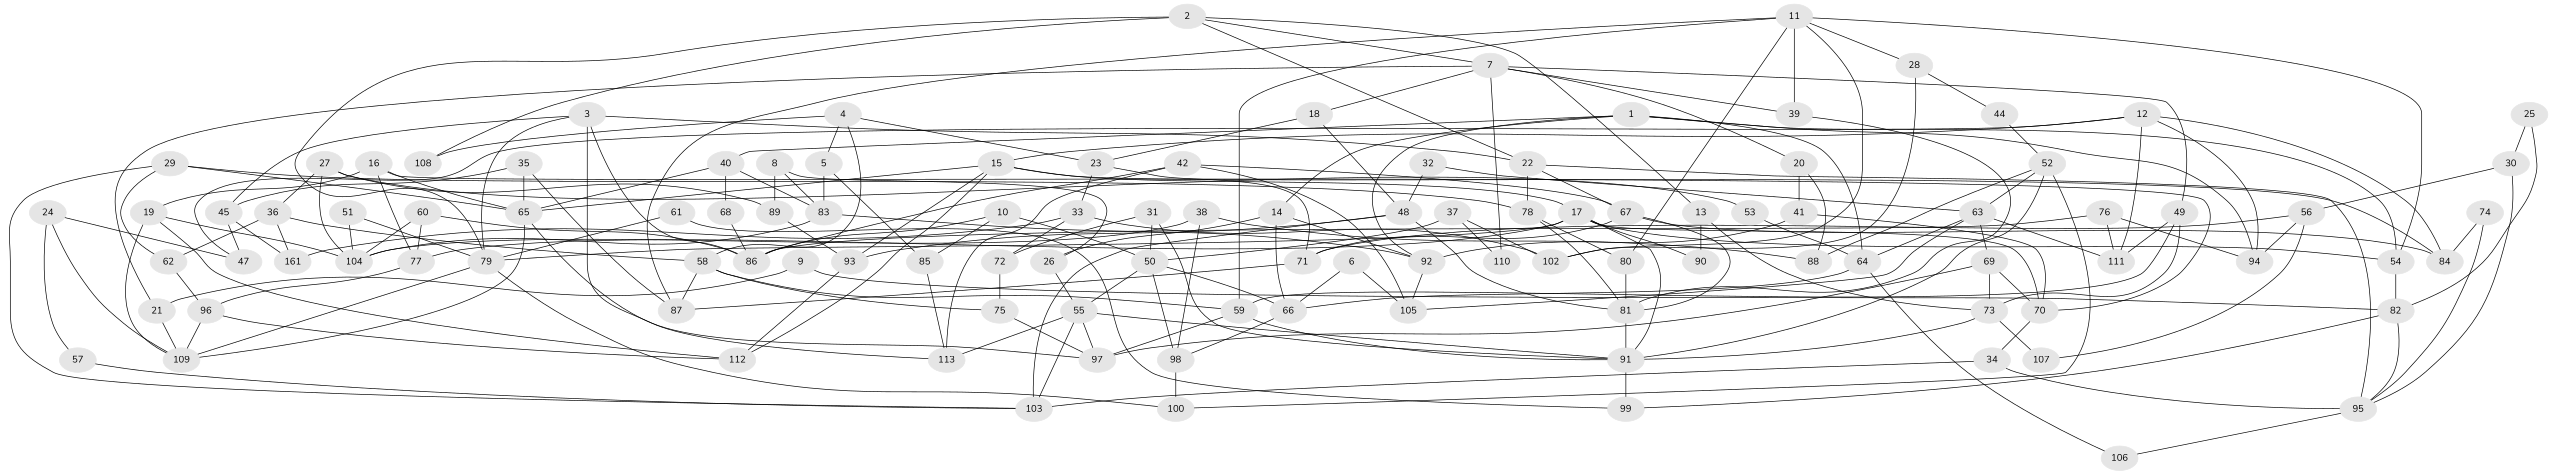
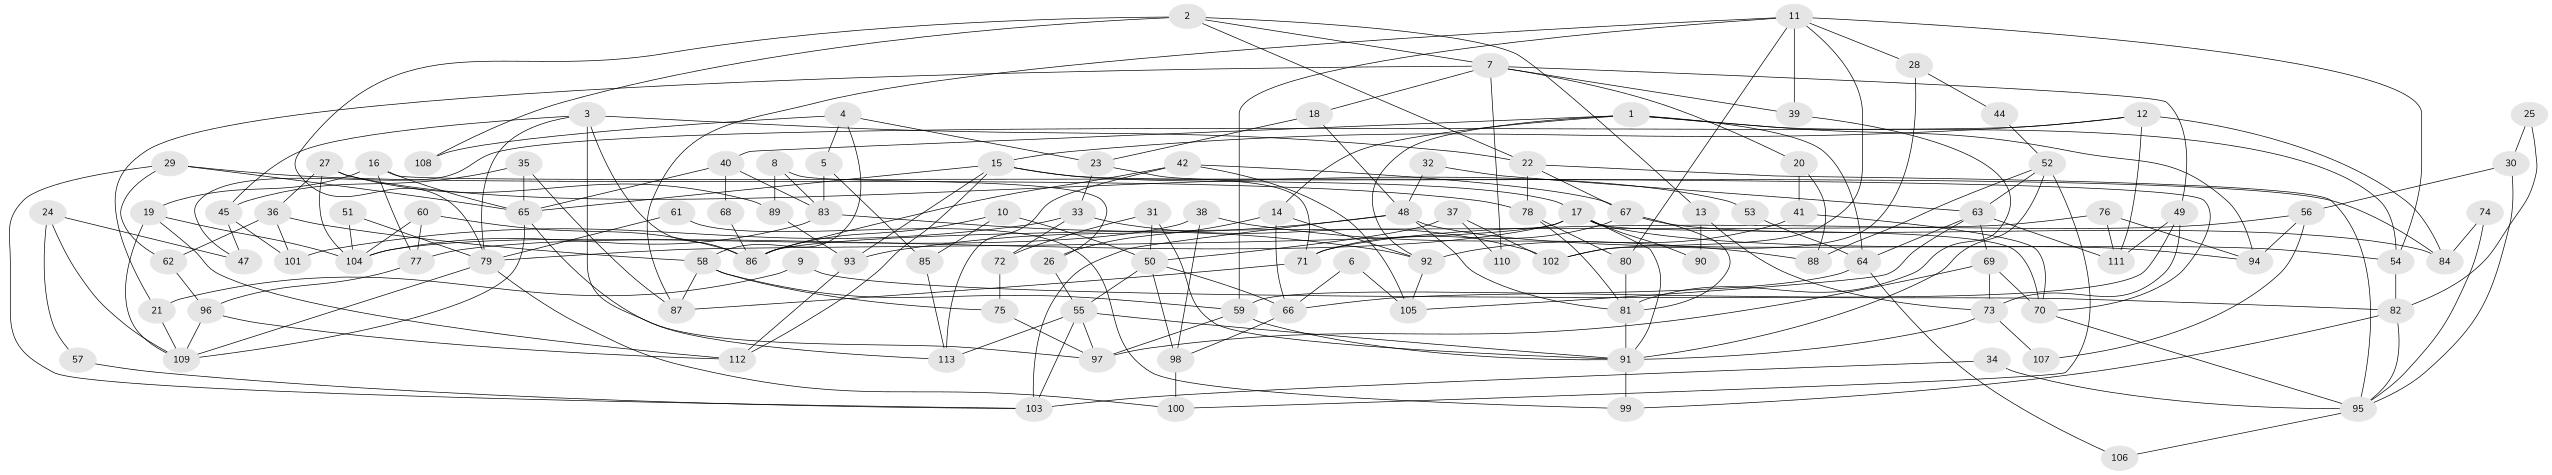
  graph {
    fontname=Nunito
    node [color=gray90 fontname=Nunito style=filled]
    edge [fontname=Nunito]
    1
    14
    40
    54
    64
    92
    94
    66
    26
    83
    65
    68
    82
    106
    105
    2
    7
    13
    22
    79
    108
    18
    20
    21
    39
    49
    110
    73
    90
    67
    78
    95
    109
    100
    3
    45
    86
    113
    47
-   101 [label=161]
+   101
    4
    5
    23
    58
    85
    33
    71
    59
    87
    75
    104
    6
    98
    48
    41
    88
    81
    111
    8
    89
    55
    93
    9
    99
    10
    50
    11
    28
    80
    102
    44
    91
    97
    12
    15
    84
    17
    112
    107
    70
    77
    16
    19
    96
    103
    72
    24
    57
    25
    30
    56
    27
    36
    53
    62
    52
    29
    31
    32
    63
    69
    34
    35
    37
    38
    42
    51
    60
    61
    74
    76
    1 -- 14
    1 -- 40
    1 -- 54
    1 -- 64
    1 -- 92
    1 -- 94
    14 -- 92
    14 -- 66
    14 -- 26
    40 -- 83
    40 -- 65
    40 -- 68
    54 -- 82
    64 -- 66
    64 -- 106
    92 -- 105
    66 -- 98
    26 -- 55
    83 -- 92
    83 -- 104
    65 -- 109
    65 -- 97
    68 -- 86
    82 -- 95
    82 -- 99
    2 -- 7
    2 -- 13
    2 -- 22
    2 -- 79
    2 -- 108
    7 -- 18
    7 -- 20
    7 -- 21
    7 -- 39
    7 -- 49
    7 -- 110
    13 -- 73
    13 -- 90
    22 -- 67
    22 -- 78
    22 -- 95
    79 -- 109
    79 -- 100
    18 -- 23
    18 -- 48
    20 -- 41
    20 -- 88
    21 -- 109
    39 -- 81
    49 -- 73
    49 -- 59
    49 -- 111
    73 -- 91
    73 -- 107
    67 -- 71
    67 -- 81
    67 -- 84
    78 -- 81
    78 -- 80
    95 -- 106
    3 -- 22
    3 -- 79
    3 -- 45
    3 -- 86
    3 -- 113
    45 -- 47
    45 -- 101
    4 -- 108
    4 -- 5
    4 -- 23
    4 -- 58
    5 -- 83
    5 -- 85
    23 -- 33
    23 -- 71
    58 -- 59
    58 -- 87
    58 -- 75
    85 -- 113
    33 -- 101
    33 -- 102
    33 -- 72
    71 -- 87
    59 -- 91
    59 -- 97
    75 -- 97
    6 -- 66
    6 -- 105
    98 -- 100
    48 -- 81
    48 -- 93
    48 -- 103
    41 -- 92
    41 -- 70
    81 -- 91
    8 -- 26
    8 -- 83
    8 -- 89
    89 -- 93
    55 -- 113
    55 -- 91
    55 -- 97
    55 -- 103
    93 -- 112
    9 -- 82
    9 -- 21
    10 -- 86
    10 -- 85
    10 -- 50
    50 -- 66
    50 -- 98
    50 -- 55
    11 -- 54
    11 -- 39
    11 -- 59
    11 -- 87
    11 -- 28
    11 -- 80
    11 -- 102
    28 -- 102
    28 -- 44
    80 -- 81
    44 -- 52
    91 -- 99
-   12 -- 94
+   48 -- 94
    12 -- 47
    12 -- 111
    12 -- 15
    12 -- 84
    15 -- 65
    15 -- 93
    15 -- 84
    15 -- 17
    15 -- 112
    17 -- 54
    17 -- 79
    17 -- 90
    17 -- 91
    17 -- 70
    17 -- 77
-   70 -- 34
+   70 -- 95
    77 -- 96
    16 -- 65
    16 -- 70
    16 -- 77
    16 -- 19
    19 -- 109
    19 -- 104
    19 -- 112
    96 -- 109
    96 -- 112
    72 -- 75
    24 -- 109
    24 -- 47
    24 -- 57
    57 -- 103
    25 -- 82
    25 -- 30
    30 -- 95
    30 -- 56
    56 -- 94
    56 -- 71
    56 -- 107
    27 -- 104
    27 -- 89
    27 -- 36
    27 -- 53
    36 -- 101
    36 -- 58
    36 -- 62
    53 -- 64
    62 -- 96
    52 -- 100
    52 -- 88
    52 -- 91
    52 -- 63
    29 -- 65
    29 -- 78
    29 -- 103
    29 -- 62
    31 -- 50
    31 -- 91
    31 -- 72
    32 -- 48
    32 -- 63
    63 -- 64
    63 -- 105
    63 -- 111
    63 -- 69
    69 -- 73
    69 -- 97
    69 -- 70
    34 -- 95
    34 -- 103
    35 -- 65
    35 -- 45
    35 -- 87
    37 -- 110
    37 -- 50
    37 -- 102
    38 -- 104
    38 -- 98
    38 -- 88
    42 -- 105
    42 -- 67
    42 -- 86
    42 -- 113
    51 -- 79
    51 -- 104
    60 -- 86
    60 -- 104
    60 -- 77
    61 -- 79
    61 -- 99
    74 -- 95
    74 -- 84
    76 -- 94
    76 -- 86
    76 -- 111
  }
